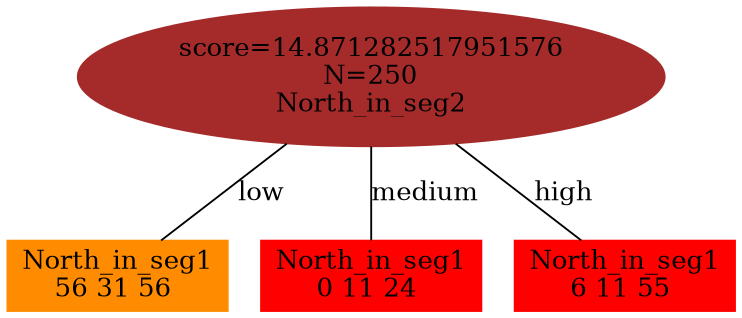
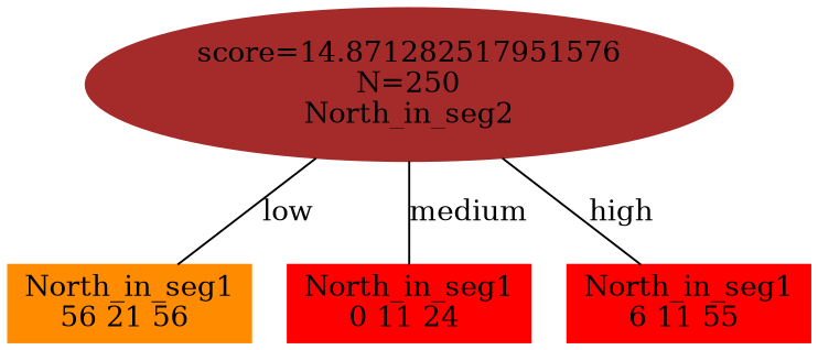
  digraph {
    node [color=red shape=box style=filled]
    edge [dir=none]
    n1 [color=brown label="score=14.871282517951576\nN=250\nNorth_in_seg2" shape=ellipse]
-   n2 [color=darkorange label="North_in_seg1\n56 31 56 "]
+   n2 [color=darkorange label="North_in_seg1\n56 21 56 "]
    n3 [label="North_in_seg1\n0 11 24 "]
    n4 [label="North_in_seg1\n6 11 55 "]
    subgraph sub_1 {
      rank=same
      n1
    }
    subgraph sub_2 {
      rank=same
      n2
    }
    subgraph sub_3 {
      rank=same
      n3
    }
    subgraph sub_4 {
      rank=same
      n4
    }
    n1 -> n2 [label=low]
    n1 -> n3 [label=medium]
    n1 -> n4 [label=high]
  }
